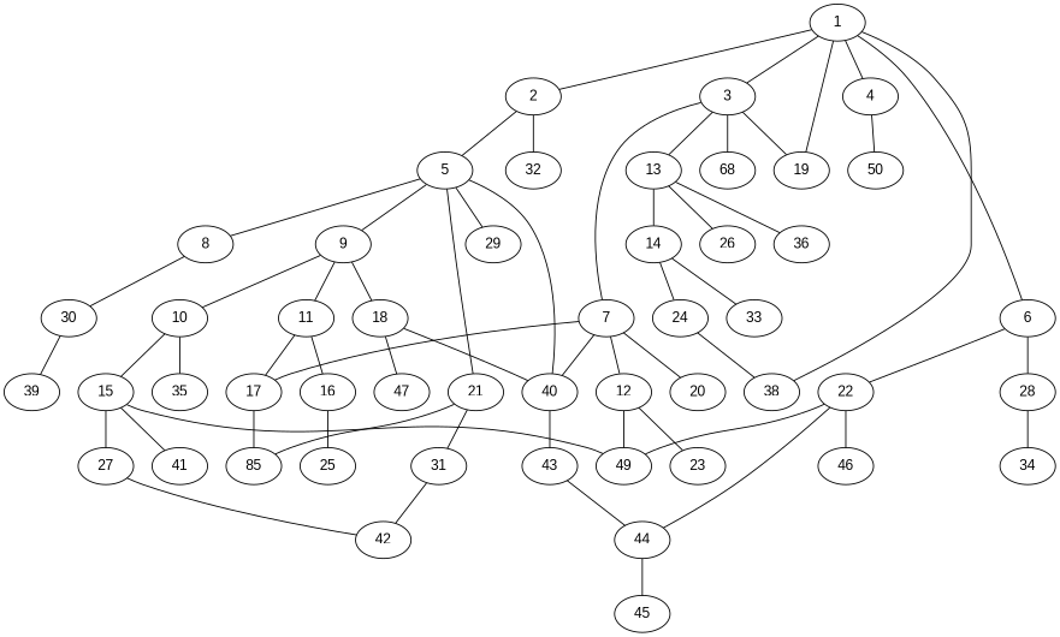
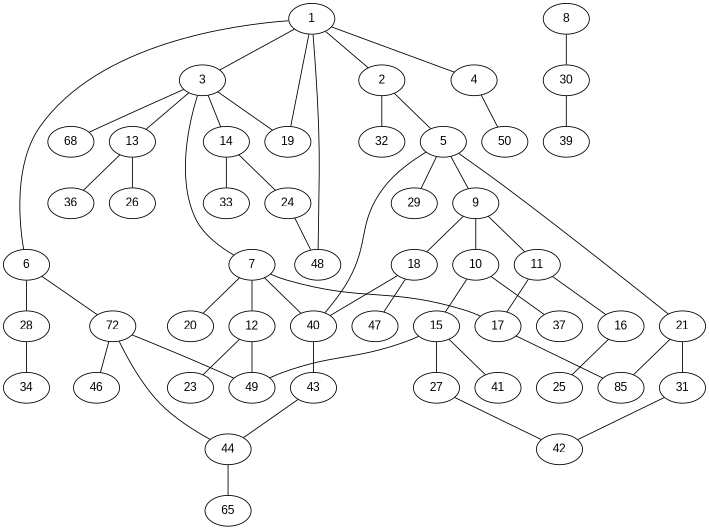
  graph {
    fontname="Liberation Sans"
    node [fontname="Liberation Sans"]
    edge [fontname="Liberation Sans"]
    1
    2
    3
    4
    6
    19
-   38
+   38 [label=48]
    5
    32
    7
    13
    14
    n13 [label=68]
    50
-   22
+   22 [label=72]
    28
    8
    9
    21
    29
    40
    12
    17
    20
    26
    36
    24
    33
    49
    44
    46
    34
    30
    10
    11
    18
    n37 [label=85]
    31
    43
    23
    39
    15
-   37 [label=35]
+   37
    16
    47
    42
-   45
+   45 [label=65]
    27
    41
    25
    1 -- 2
    1 -- 3
    1 -- 4
    1 -- 6
    1 -- 19
    1 -- 38
    2 -- 5
    2 -- 32
    3 -- 19
    3 -- 7
    3 -- 13
-   13 -- 14
+   3 -- 14
    3 -- n13
    4 -- 50
    6 -- 22
    6 -- 28
-   5 -- 8
    5 -- 9
    5 -- 21
    5 -- 29
    5 -- 40
    7 -- 40
    7 -- 12
    7 -- 17
    7 -- 20
    13 -- 26
    13 -- 36
    14 -- 24
    14 -- 33
    22 -- 49
    22 -- 44
    22 -- 46
    28 -- 34
    8 -- 30
    9 -- 10
    9 -- 11
    9 -- 18
    21 -- n37
    21 -- 31
    40 -- 43
    12 -- 49
    12 -- 23
    17 -- n37
    24 -- 38
    44 -- 45
    30 -- 39
    10 -- 15
    10 -- 37
    11 -- 17
    11 -- 16
    18 -- 40
    18 -- 47
    31 -- 42
    43 -- 44
    15 -- 49
    15 -- 27
    15 -- 41
    16 -- 25
    27 -- 42
  }
